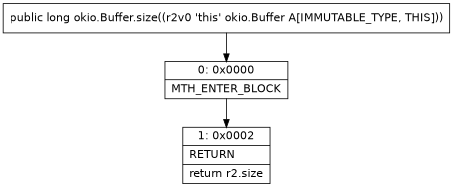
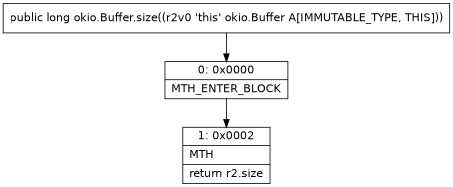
  digraph {
    fontname="DejaVu Sans"
    node [shape=record fontname="DejaVu Sans"]
    edge [fontname="DejaVu Sans"]
    n1 [label="{0\:\ 0x0000|MTH_ENTER_BLOCK\l}"]
-   n2 [label="{1\:\ 0x0002|RETURN\l|return r2.size\l}"]
+   n2 [label="{1\:\ 0x0002|MTH\l|return r2.size\l}"]
    n3 [label="{public long okio.Buffer.size((r2v0 'this' okio.Buffer A[IMMUTABLE_TYPE, THIS])) }"]
    n1 -> n2
    n3 -> n1
  }
